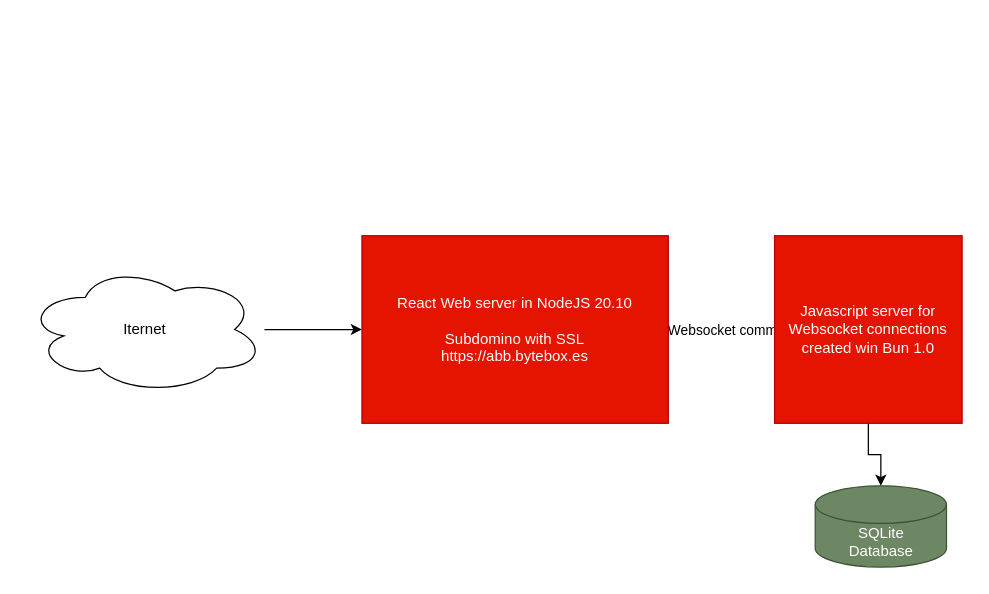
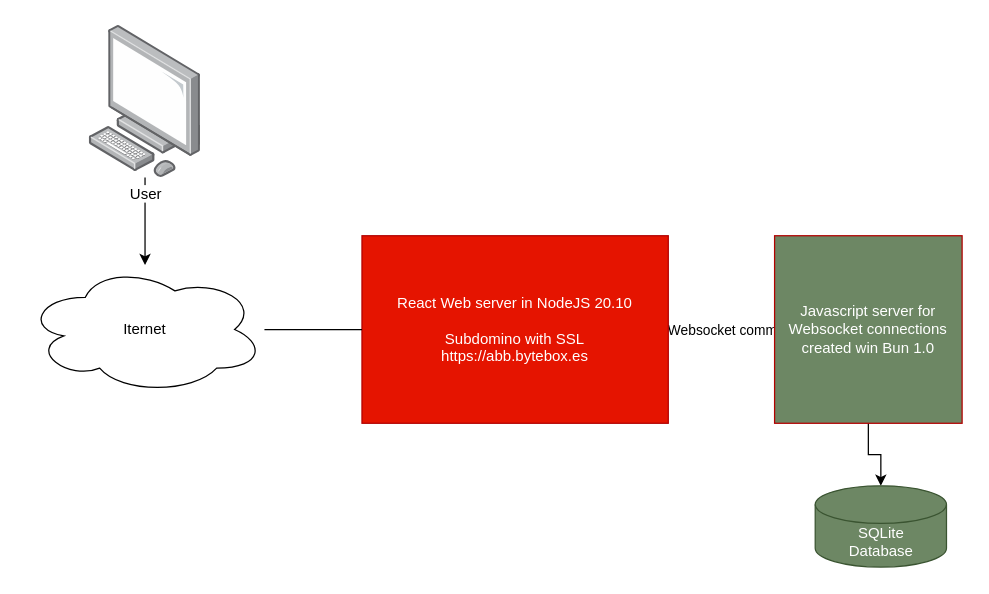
  <mxCell id="0" />
  <mxCell id="1" parent="0" />
  <mxCell id="2" style="edgeStyle=orthogonalEdgeStyle;rounded=0;orthogonalLoop=1;jettySize=auto;html=1;entryX=0;entryY=0.5;entryDx=0;entryDy=0;startArrow=classic;startFill=1;" edge="1" parent="1" source="4" target="6"><mxGeometry relative="1" as="geometry" /></mxCell>
  <mxCell id="3" value="Websocket comms" style="edgeLabel;html=1;align=center;verticalAlign=middle;resizable=0;points=[];" vertex="1" connectable="0" parent="2"><mxGeometry x="-0.057" y="-4" relative="1" as="geometry"><mxPoint x="5" y="-4" as="offset" /></mxGeometry></mxCell>
  <mxCell id="4" value="React Web server in NodeJS 20.10&lt;br&gt;&lt;br&gt;Subdomino with SSL&lt;br&gt;https://abb.bytebox.es" style="whiteSpace=wrap;html=1;aspect=fixed;fillColor=#e51400;strokeColor=#B20000;fontColor=#ffffff;" vertex="1" parent="1"><mxGeometry x="289" y="188" width="245" height="150" as="geometry" /></mxCell>
  <mxCell id="5" style="edgeStyle=orthogonalEdgeStyle;rounded=0;orthogonalLoop=1;jettySize=auto;html=1;" edge="1" parent="1" source="6" target="7"><mxGeometry relative="1" as="geometry" /></mxCell>
- <mxCell id="6" value="Javascript server for Websocket connections created win Bun 1.0" style="whiteSpace=wrap;html=1;aspect=fixed;fillColor=#e51400;strokeColor=#B20000;fontColor=#ffffff;" vertex="1" parent="1"><mxGeometry x="619" y="188" width="150" height="150" as="geometry" /></mxCell>
+ <mxCell id="6" value="Javascript server for Websocket connections created win Bun 1.0" style="whiteSpace=wrap;html=1;aspect=fixed;fillColor=#6d8764;strokeColor=#B20000;fontColor=#ffffff;" vertex="1" parent="1"><mxGeometry x="619" y="188" width="150" height="150" as="geometry" /></mxCell>
  <mxCell id="7" value="SQLite&lt;br&gt;Database" style="shape=cylinder3;whiteSpace=wrap;html=1;boundedLbl=1;backgroundOutline=1;size=15;fillColor=#6d8764;fontColor=#ffffff;strokeColor=#3A5431;" vertex="1" parent="1"><mxGeometry x="651.5" y="388" width="105" height="65" as="geometry" /></mxCell>
- <mxCell id="8" style="edgeStyle=orthogonalEdgeStyle;rounded=0;orthogonalLoop=1;jettySize=auto;html=1;" edge="1" parent="1" source="9" target="4"><mxGeometry relative="1" as="geometry" /></mxCell>
+ <mxCell id="8" style="edgeStyle=orthogonalEdgeStyle;rounded=0;orthogonalLoop=1;jettySize=auto;html=1;endArrow=none;" edge="1" parent="1" source="9" target="4"><mxGeometry relative="1" as="geometry" /></mxCell>
  <mxCell id="9" value="Iternet" style="ellipse;shape=cloud;whiteSpace=wrap;html=1;" vertex="1" parent="1"><mxGeometry x="20" y="211.5" width="191" height="103" as="geometry" /></mxCell>
+ <mxCell id="10" style="edgeStyle=orthogonalEdgeStyle;rounded=0;orthogonalLoop=1;jettySize=auto;html=1;" edge="1" parent="1" source="11" target="9"><mxGeometry relative="1" as="geometry" /></mxCell>
+ <mxCell id="11" value="User" style="image;points=[];aspect=fixed;html=1;align=center;shadow=0;dashed=0;image=img/lib/allied_telesis/computer_and_terminals/Personal_Computer.svg;" vertex="1" parent="1"><mxGeometry x="70.7" y="20" width="89.6" height="121.43" as="geometry" /></mxCell>
